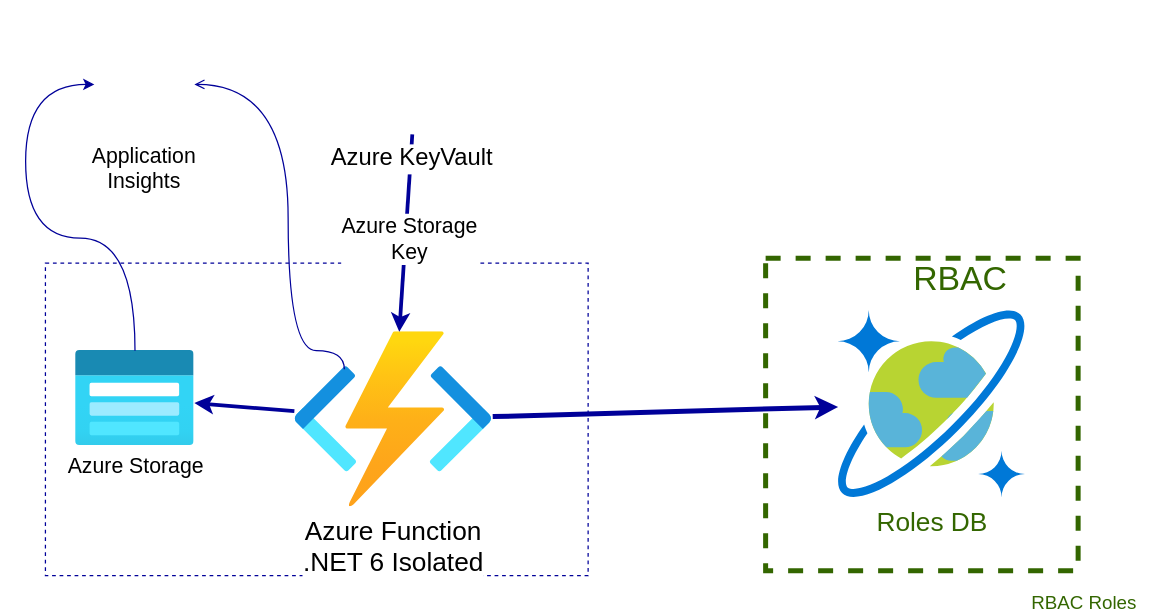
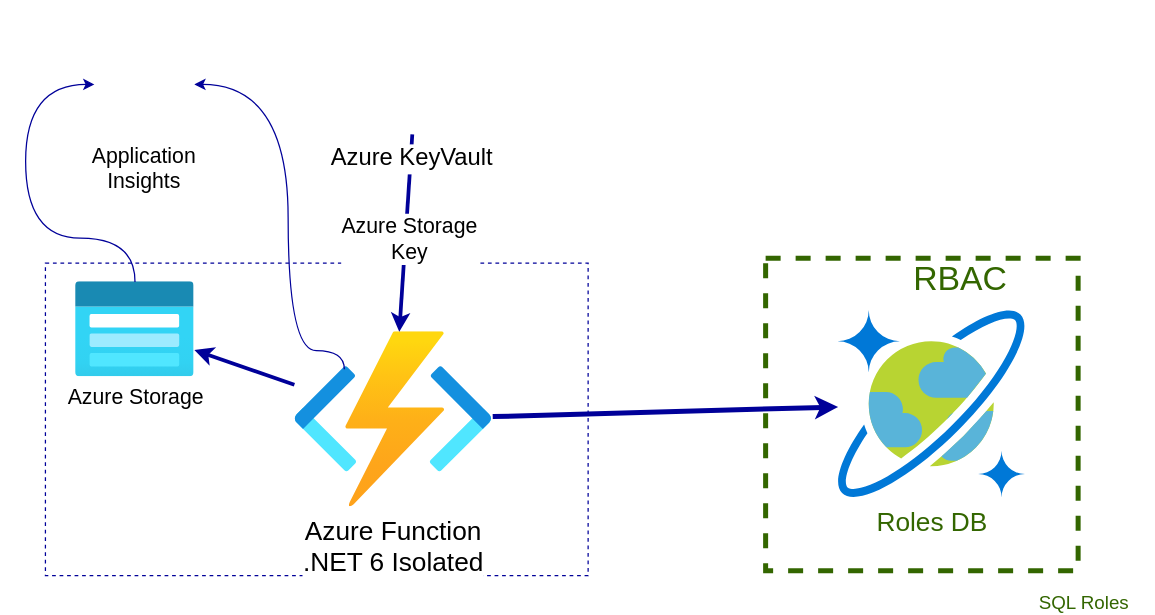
  <mxCell id="0" />
  <mxCell id="1" parent="0" />
  <mxCell id="2" value="" style="whiteSpace=wrap;html=1;fillColor=none;strokeColor=#000099;strokeWidth=1;dashed=1;rounded=0;shadow=0;sketch=0;glass=0;" vertex="1" parent="1"><mxGeometry x="35.84" y="210" width="434.16" height="250" as="geometry" /></mxCell>
  <mxCell id="3" value="" style="endArrow=classic;html=1;rounded=0;strokeColor=#000099;strokeWidth=4;jumpStyle=none;startArrow=none;startFill=0;" edge="1" parent="1" source="5" target="6"><mxGeometry width="50" height="50" relative="1" as="geometry"><mxPoint x="430" y="320" as="sourcePoint" /><mxPoint x="540" y="300" as="targetPoint" /></mxGeometry></mxCell>
  <mxCell id="4" value="" style="whiteSpace=wrap;html=1;aspect=fixed;fillColor=none;strokeColor=#336600;strokeWidth=4;dashed=1;rounded=0;shadow=0;sketch=0;glass=0;" vertex="1" parent="1"><mxGeometry x="612" y="206" width="250" height="250" as="geometry" /></mxCell>
  <mxCell id="5" value="Azure Function&lt;br style=&quot;font-size: 21px;&quot;&gt;.NET 6 Isolated" style="aspect=fixed;html=1;points=[];align=center;image;fontSize=21;image=img/lib/azure2/iot/Function_Apps.svg;" vertex="1" parent="1"><mxGeometry x="235" y="265" width="158.67" height="140" as="geometry" /></mxCell>
  <mxCell id="6" value="Roles DB" style="sketch=0;aspect=fixed;html=1;points=[];align=center;image;fontSize=21;image=img/lib/mscae/CosmosDB.svg;fontColor=#336600;" vertex="1" parent="1"><mxGeometry x="670" y="248" width="150" height="150" as="geometry" /></mxCell>
- <mxCell id="7" value="RBAC Roles" style="shape=image;verticalLabelPosition=bottom;labelBackgroundColor=default;verticalAlign=top;aspect=fixed;imageAspect=0;image=http://code.benco.io/icon-collection/azure-icons/Azure-AD-Roles-and-Administrators.svg;fontSize=15;fontColor=#336600;" vertex="1" parent="1"><mxGeometry x="832" y="396" width="70" height="70" as="geometry" /></mxCell>
+ <mxCell id="7" value="SQL Roles" style="shape=image;verticalLabelPosition=bottom;labelBackgroundColor=default;verticalAlign=top;aspect=fixed;imageAspect=0;image=http://code.benco.io/icon-collection/azure-icons/Azure-AD-Roles-and-Administrators.svg;fontSize=15;fontColor=#336600;" vertex="1" parent="1"><mxGeometry x="832" y="396" width="70" height="70" as="geometry" /></mxCell>
  <mxCell id="8" value="RBAC" style="text;html=1;strokeColor=none;fillColor=none;align=center;verticalAlign=middle;whiteSpace=wrap;rounded=0;shadow=0;glass=0;dashed=1;sketch=0;strokeWidth=6;fontSize=27;fontColor=#336600;fontStyle=0" vertex="1" parent="1"><mxGeometry x="738" y="208" width="60" height="30" as="geometry" /></mxCell>
- <mxCell id="9" value="Azure Storage" style="aspect=fixed;html=1;points=[];align=center;image;fontSize=17;image=img/lib/azure2/storage/Storage_Accounts_Classic.svg;rounded=0;shadow=0;glass=0;dashed=1;sketch=0;strokeColor=#336600;strokeWidth=4;fontColor=default;fillColor=none;" vertex="1" parent="1"><mxGeometry x="60" y="280" width="95" height="76" as="geometry" /></mxCell>
+ <mxCell id="9" value="Azure Storage" style="aspect=fixed;html=1;points=[];align=center;image;fontSize=17;image=img/lib/azure2/storage/Storage_Accounts_Classic.svg;rounded=0;shadow=0;glass=0;dashed=1;sketch=0;strokeColor=#336600;strokeWidth=4;fontColor=default;fillColor=none;" vertex="1" parent="1"><mxGeometry x="60" y="225" width="95" height="76" as="geometry" /></mxCell>
  <mxCell id="10" value="" style="endArrow=classic;html=1;rounded=0;strokeColor=#000099;strokeWidth=3;fontSize=21;fontColor=#336600;jumpStyle=none;" edge="1" parent="1" source="5" target="9"><mxGeometry width="50" height="50" relative="1" as="geometry"><mxPoint x="260" y="200" as="sourcePoint" /><mxPoint x="310" y="150" as="targetPoint" /></mxGeometry></mxCell>
  <mxCell id="11" value="" style="endArrow=classic;html=1;rounded=0;strokeColor=#000099;strokeWidth=3;fontSize=15;fontColor=#336600;jumpStyle=none;exitX=0.5;exitY=1;exitDx=0;exitDy=0;" edge="1" parent="1" source="16" target="5"><mxGeometry width="50" height="50" relative="1" as="geometry"><mxPoint x="350" y="250" as="sourcePoint" /><mxPoint x="400" y="200" as="targetPoint" /></mxGeometry></mxCell>
  <mxCell id="12" value="Azure Storage&lt;br style=&quot;font-size: 17px;&quot;&gt;Key" style="edgeLabel;html=1;align=center;verticalAlign=middle;resizable=0;points=[];fontSize=17;fontColor=default;" vertex="1" connectable="0" parent="11"><mxGeometry x="-0.536" y="-1" relative="1" as="geometry"><mxPoint x="1" y="47" as="offset" /></mxGeometry></mxCell>
  <mxCell id="13" value="Application&#10;Insights" style="shape=image;verticalLabelPosition=bottom;labelBackgroundColor=default;verticalAlign=top;aspect=fixed;imageAspect=0;image=http://code.benco.io/icon-collection/azure-icons/Application-Insights.svg;fontSize=17;fontColor=default;" vertex="1" parent="1"><mxGeometry x="75" y="27" width="80" height="80" as="geometry" /></mxCell>
  <mxCell id="14" value="" style="endArrow=classic;html=1;rounded=0;strokeColor=#000099;strokeWidth=1;fontSize=17;fontColor=#336600;jumpStyle=none;elbow=vertical;edgeStyle=orthogonalEdgeStyle;curved=1;" edge="1" parent="1" source="9" target="13"><mxGeometry width="50" height="50" relative="1" as="geometry"><mxPoint x="40" y="530" as="sourcePoint" /><mxPoint x="140" y="550" as="targetPoint" /><Array as="points"><mxPoint x="107" y="190" /><mxPoint x="20" y="190" /><mxPoint x="20" y="67" /></Array></mxGeometry></mxCell>
- <mxCell id="15" value="" style="endArrow=open;html=1;rounded=0;strokeColor=#000099;strokeWidth=1;fontSize=17;fontColor=#336600;elbow=vertical;jumpStyle=none;entryX=1;entryY=0.5;entryDx=0;entryDy=0;edgeStyle=orthogonalEdgeStyle;curved=1;exitX=0.252;exitY=0.214;exitDx=0;exitDy=0;exitPerimeter=0;" edge="1" parent="1" source="5" target="13"><mxGeometry width="50" height="50" relative="1" as="geometry"><mxPoint x="360" y="630" as="sourcePoint" /><mxPoint x="410" y="580" as="targetPoint" /><Array as="points"><mxPoint x="230" y="280" /><mxPoint x="230" y="67" /></Array></mxGeometry></mxCell>
+ <mxCell id="15" value="" style="endArrow=classic;html=1;rounded=0;strokeColor=#000099;strokeWidth=1;fontSize=17;fontColor=#336600;elbow=vertical;jumpStyle=none;entryX=1;entryY=0.5;entryDx=0;entryDy=0;edgeStyle=orthogonalEdgeStyle;curved=1;exitX=0.252;exitY=0.214;exitDx=0;exitDy=0;exitPerimeter=0;" edge="1" parent="1" source="5" target="13"><mxGeometry width="50" height="50" relative="1" as="geometry"><mxPoint x="360" y="630" as="sourcePoint" /><mxPoint x="410" y="580" as="targetPoint" /><Array as="points"><mxPoint x="230" y="280" /><mxPoint x="230" y="67" /></Array></mxGeometry></mxCell>
  <mxCell id="16" value="Azure KeyVault" style="shape=image;verticalLabelPosition=bottom;labelBackgroundColor=default;verticalAlign=top;aspect=fixed;imageAspect=0;image=http://code.benco.io/icon-collection/azure-icons/Key-Vaults.svg;fontSize=19;imageBackground=none;imageBorder=none;" vertex="1" parent="1"><mxGeometry x="285.84" y="20" width="87" height="87" as="geometry" /></mxCell>
